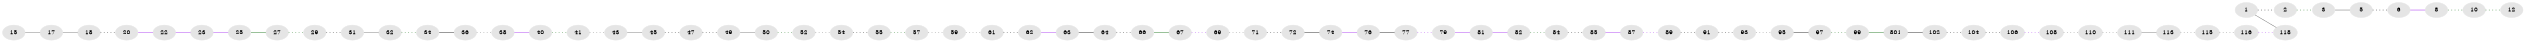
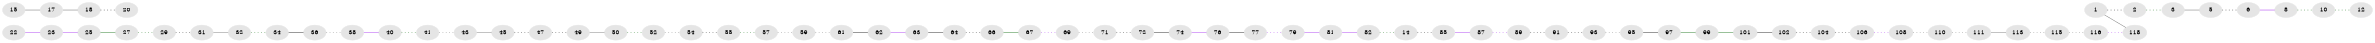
  graph {
    rankdir=LR
    node [color=gray90 style=filled]
    edge [color=black style=dotted]
    1 [super="+119"]
    2
    118
    3 [super="+4"]
    5
    6 [super="+7"]
    8 [super="+9"]
    10 [super="+11"]
    12
    15 [super="+16"]
    17
    18 [super="+19"]
    20 [super="+21"]
    22
    23 [super="+24"]
    25 [super="+26"]
    27 [super="+28"]
    29 [super="+30"]
    31
    32 [super="+33"]
    34 [super="+35"]
    36 [super="+37"]
    38 [super="+39"]
    40
    41 [super="+42"]
    43 [super="+44"]
    45 [super="+46"]
    47 [super="+48"]
    49
    50 [super="+51"]
    52 [super="+53"]
    54
    55 [super="+56"]
    57 [super="+58"]
    59 [super="+60"]
    61
    62
    63
    64 [super="+65"]
    66
    67 [super="+68"]
    69 [super="+70"]
    71
    72 [super="+73"]
    74 [super="+75"]
    76
    77 [super="+78"]
    79 [super="+80"]
    81
    82 [super="+83"]
-   84
+   84 [label=14]
    85 [super="+86"]
    87 [super="+88"]
    89 [super="+90"]
    91 [super="+92"]
    93 [super="+94"]
    95 [super="+96"]
    97 [super="+98"]
    99 [super="+100"]
-   101 [label=801]
+   101
    102 [super="+103"]
    104 [super="+105"]
    106 [super="+107"]
    108 [super="+109"]
    110
    111 [super="+112"]
    113 [super="+114"]
    115
    116 [super="+117"]
    1 -- 2
    1 -- 118 [color=gray40 style=solid]
    2 -- 3 [color=darkgreen]
    3 -- 5 [color=gray40 style=solid]
    5 -- 6
    6 -- 8 [color=purple style=solid]
    8 -- 10 [color=darkgreen]
    10 -- 12 [color=darkgreen]
    15 -- 17 [color=gray40 style=solid]
    17 -- 18 [color=gray40 style=solid]
    18 -- 20
-   20 -- 22 [color=purple style=solid]
    22 -- 23 [color=purple style=solid]
    23 -- 25 [color=purple style=solid]
    25 -- 27 [color=darkgreen style=solid]
    27 -- 29 [color=darkgreen]
    29 -- 31
    31 -- 32 [color=gray40 style=solid]
    32 -- 34 [color=darkgreen]
    34 -- 36 [style=solid]
    36 -- 38 [color=gray40]
    38 -- 40 [color=purple style=solid]
    40 -- 41 [color=darkgreen]
    41 -- 43 [color=gray40]
    43 -- 45 [color=gray40 style=solid]
    45 -- 47
    47 -- 49
    49 -- 50 [color=gray40 style=solid]
    50 -- 52 [color=darkgreen]
    52 -- 54 [color=gray40]
    54 -- 55
    55 -- 57 [color=darkgreen]
    57 -- 59 [color=gray40]
    59 -- 61 [color=gray40]
-   61 -- 62
+   61 -- 62 [style=solid]
    62 -- 63 [color=purple style=solid]
    63 -- 64 [style=solid]
    64 -- 66
    66 -- 67 [color=darkgreen style=solid]
    67 -- 69 [color=purple]
    69 -- 71 [color=gray40]
    71 -- 72
    72 -- 74 [style=solid]
    74 -- 76 [color=purple style=solid]
    76 -- 77 [style=solid]
    77 -- 79 [color=purple]
    79 -- 81 [color=purple style=solid]
    81 -- 82 [color=purple style=solid]
    82 -- 84 [color=darkgreen]
    84 -- 85
    85 -- 87 [color=purple style=solid]
    87 -- 89 [color=purple]
    89 -- 91
    91 -- 93
    93 -- 95 [color=gray40]
    95 -- 97 [style=solid]
-   97 -- 99 [color=darkgreen]
+   97 -- 99 [color=darkgreen style=solid]
    99 -- 101 [color=darkgreen style=solid]
    101 -- 102 [style=solid]
    102 -- 104
    104 -- 106
    106 -- 108 [color=purple]
    108 -- 110 [color=gray40]
    110 -- 111 [color=gray40]
    111 -- 113 [color=gray40 style=solid]
    113 -- 115 [color=gray40]
    115 -- 116 [color=gray40]
    116 -- 118 [color=purple]
  }
